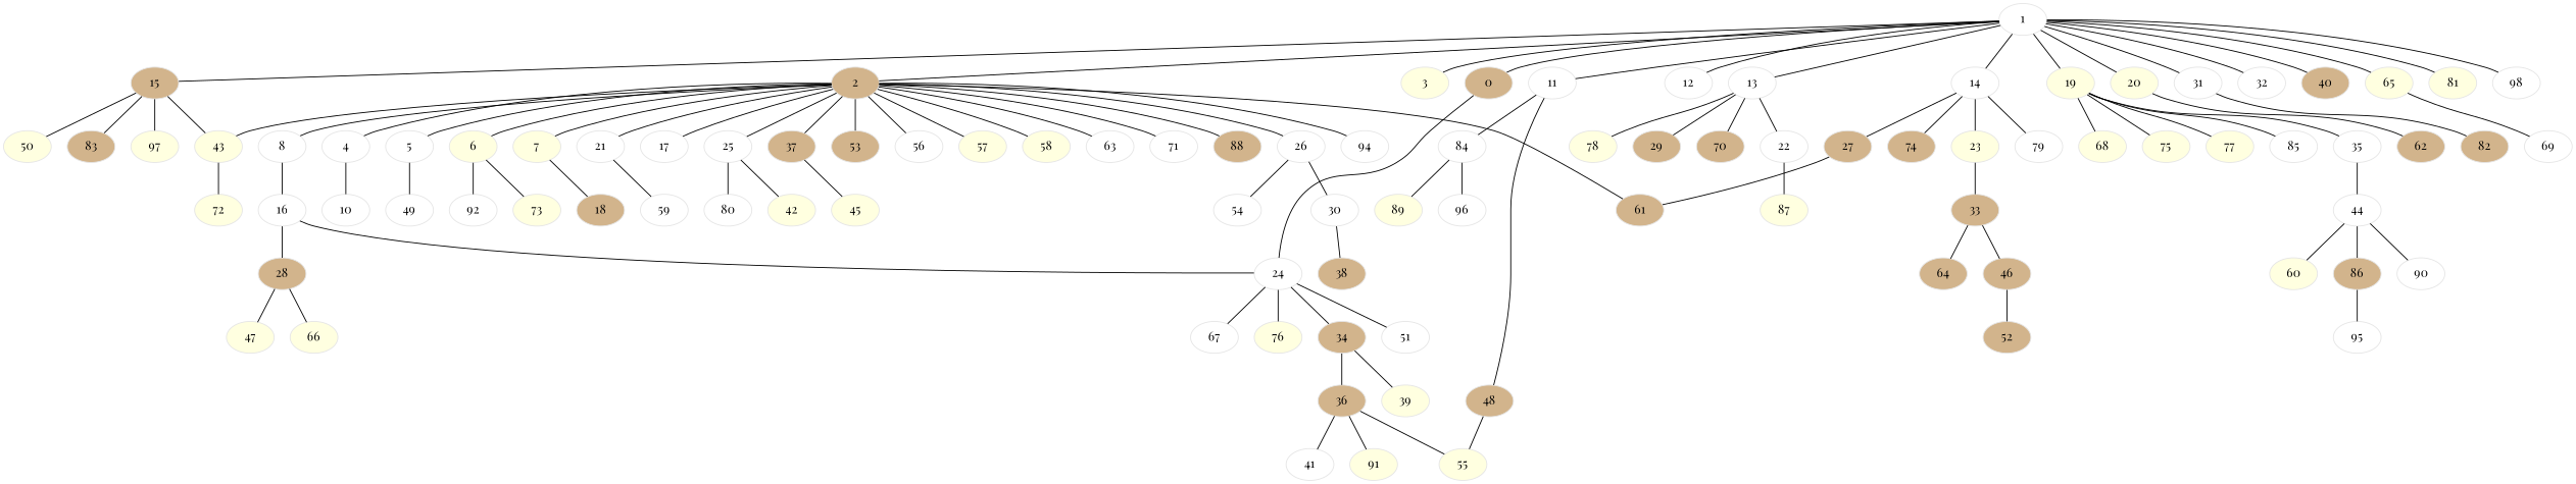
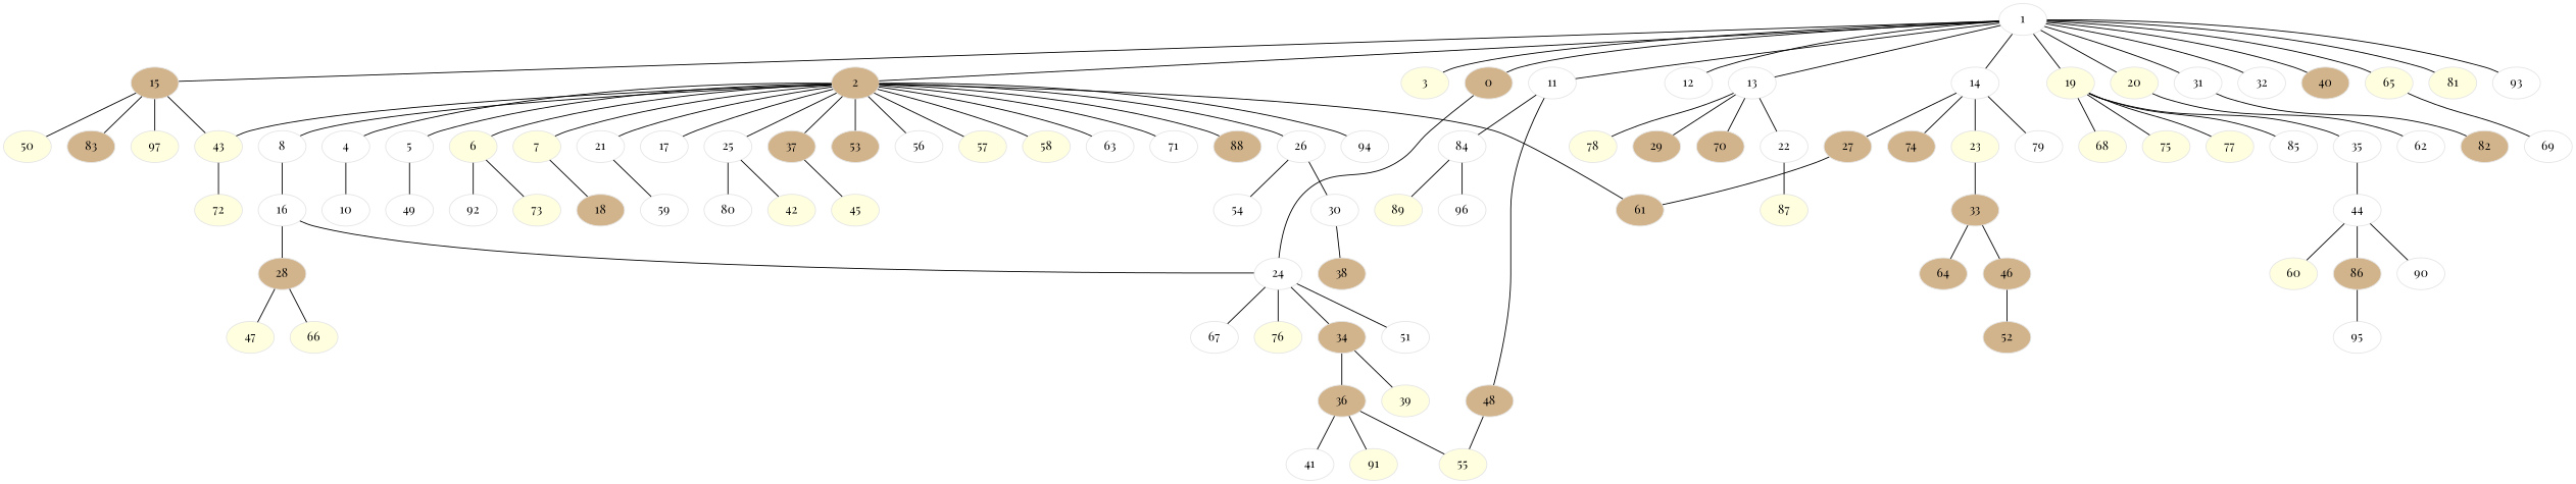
  graph {
    fontname="Playfair Display"
    node [color=gray90 fillcolor=white fontname="Playfair Display" style=filled]
    edge [fontname="Playfair Display"]
    2 [fillcolor=tan]
    1
    3 [fillcolor=lightyellow]
    n4 [fillcolor=tan label=0]
    11
    12
    13
    14
    15 [fillcolor=tan]
    19 [fillcolor=lightyellow]
    20 [fillcolor=lightyellow]
    31
    32
    40 [fillcolor=tan]
    65 [fillcolor=lightyellow]
    81 [fillcolor=lightyellow]
-   93 [label=98]
+   93
    43 [fillcolor=lightyellow]
    4
    5
    6 [fillcolor=lightyellow]
    7 [fillcolor=lightyellow]
    8
    17
    21
    25
    26
    37 [fillcolor=tan]
    53 [fillcolor=tan]
    56
    57 [fillcolor=lightyellow]
    58 [fillcolor=lightyellow]
    61 [fillcolor=tan]
    63
    71
    88 [fillcolor=tan]
    94
    24
    48 [fillcolor=tan]
    84
    22
    29 [fillcolor=tan]
    70 [fillcolor=tan]
    78 [fillcolor=lightyellow]
    23 [fillcolor=lightyellow]
    27 [fillcolor=tan]
    74 [fillcolor=tan]
    79
    50 [fillcolor=lightyellow]
    83 [fillcolor=tan]
    97 [fillcolor=lightyellow]
    35
    68 [fillcolor=lightyellow]
    75 [fillcolor=lightyellow]
    77 [fillcolor=lightyellow]
    85
-   62 [fillcolor=tan]
+   62
    82 [fillcolor=tan]
    72 [fillcolor=lightyellow]
    69
    10
    49
    73 [fillcolor=lightyellow]
    92
    18 [fillcolor=tan]
    16
    59
    42 [fillcolor=lightyellow]
    80
    30
    54
    45 [fillcolor=lightyellow]
    28 [fillcolor=tan]
    34 [fillcolor=tan]
    51
    67
    76 [fillcolor=lightyellow]
    55 [fillcolor=lightyellow]
    89 [fillcolor=lightyellow]
    96
    87 [fillcolor=lightyellow]
    33 [fillcolor=tan]
    47 [fillcolor=lightyellow]
    66 [fillcolor=lightyellow]
    44
    46 [fillcolor=tan]
    64 [fillcolor=tan]
    36 [fillcolor=tan]
    39 [fillcolor=lightyellow]
    38 [fillcolor=tan]
    52 [fillcolor=tan]
    41
    91 [fillcolor=lightyellow]
    60 [fillcolor=lightyellow]
    86 [fillcolor=tan]
    90
    95
    2 -- 43
    2 -- 4
    2 -- 5
    2 -- 6
    2 -- 7
    2 -- 8
    2 -- 17
    2 -- 21
    2 -- 25
    2 -- 26
    2 -- 37
    2 -- 53
    2 -- 56
    2 -- 57
    2 -- 58
    2 -- 61
    2 -- 63
    2 -- 71
    2 -- 88
    2 -- 94
    1 -- 2
    1 -- 3
    1 -- n4
    1 -- 11
    1 -- 12
    1 -- 13
    1 -- 14
    1 -- 15
    1 -- 19
    1 -- 20
    1 -- 31
    1 -- 32
    1 -- 40
    1 -- 65
    1 -- 81
    1 -- 93
    n4 -- 24
    11 -- 48
    11 -- 84
    13 -- 22
    13 -- 29
    13 -- 70
    13 -- 78
    14 -- 23
    14 -- 27
    14 -- 74
    14 -- 79
    15 -- 43
    15 -- 50
    15 -- 83
    15 -- 97
    19 -- 35
    19 -- 68
    19 -- 75
    19 -- 77
    19 -- 85
    20 -- 62
    31 -- 82
    65 -- 69
    43 -- 72
    4 -- 10
    5 -- 49
    6 -- 73
    6 -- 92
    7 -- 18
    8 -- 16
    21 -- 59
    25 -- 42
    25 -- 80
    26 -- 30
    26 -- 54
    37 -- 45
    24 -- 34
    24 -- 51
    24 -- 67
    24 -- 76
    48 -- 55
    84 -- 89
    84 -- 96
    22 -- 87
    23 -- 33
    27 -- 61
    35 -- 44
    16 -- 24
    16 -- 28
    30 -- 38
    28 -- 47
    28 -- 66
    34 -- 36
    34 -- 39
    33 -- 46
    33 -- 64
    44 -- 60
    44 -- 86
    44 -- 90
    46 -- 52
    36 -- 55
    36 -- 41
    36 -- 91
    86 -- 95
  }
